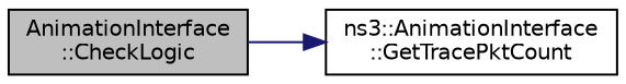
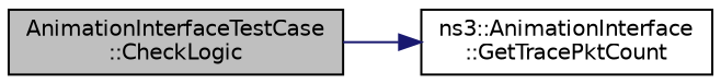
  digraph {
    rankdir=LR
    node [color=black fontname=Helvetica fontsize=10 shape=record style=filled]
-   n1 [fillcolor=grey75 fontcolor=black height=0.2 label="AnimationInterface\l::CheckLogic" width=0.4]
+   n1 [fillcolor=grey75 fontcolor=black height=0.2 label="AnimationInterfaceTestCase\l::CheckLogic" width=0.4]
    n2 [fillcolor=white height=0.2 label="ns3::AnimationInterface\l::GetTracePktCount" width=0.4]
    n1 -> n2 [color=midnightblue fontname=Helvetica fontsize=10 labelfontname=Helvetica labelfontsize=10 style=solid]
  }
